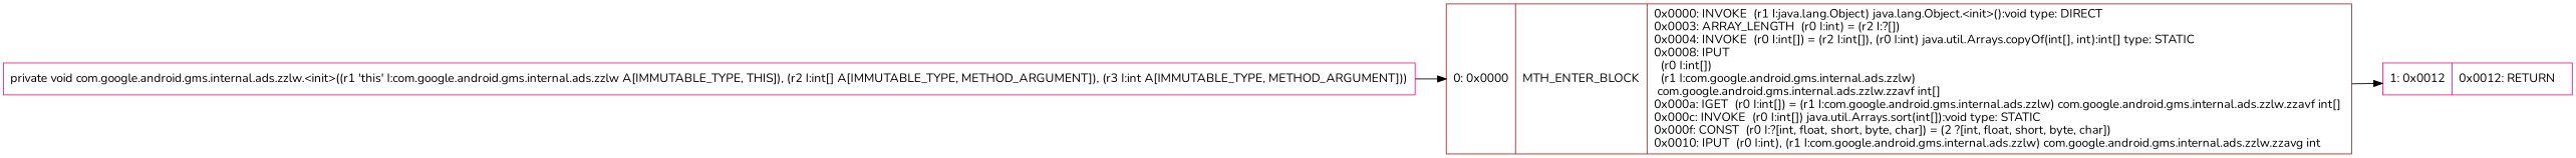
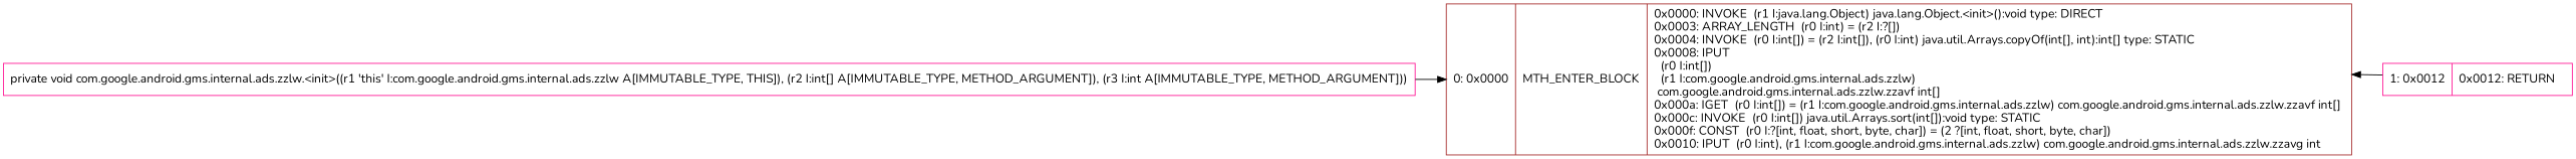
  digraph {
    rankdir=LR
    fontname=Nunito
    node [shape=record color=deeppink fontname=Nunito]
    edge [fontname=Nunito]
    n1 [label="{0\:\ 0x0000|MTH_ENTER_BLOCK\l|0x0000: INVOKE  (r1 I:java.lang.Object) java.lang.Object.\<init\>():void type: DIRECT \l0x0003: ARRAY_LENGTH  (r0 I:int) = (r2 I:?[]) \l0x0004: INVOKE  (r0 I:int[]) = (r2 I:int[]), (r0 I:int) java.util.Arrays.copyOf(int[], int):int[] type: STATIC \l0x0008: IPUT  \l  (r0 I:int[])\l  (r1 I:com.google.android.gms.internal.ads.zzlw)\l com.google.android.gms.internal.ads.zzlw.zzavf int[] \l0x000a: IGET  (r0 I:int[]) = (r1 I:com.google.android.gms.internal.ads.zzlw) com.google.android.gms.internal.ads.zzlw.zzavf int[] \l0x000c: INVOKE  (r0 I:int[]) java.util.Arrays.sort(int[]):void type: STATIC \l0x000f: CONST  (r0 I:?[int, float, short, byte, char]) = (2 ?[int, float, short, byte, char]) \l0x0010: IPUT  (r0 I:int), (r1 I:com.google.android.gms.internal.ads.zzlw) com.google.android.gms.internal.ads.zzlw.zzavg int \l}" color=brown]
    n2 [label="{1\:\ 0x0012|0x0012: RETURN   \l}"]
    n3 [label="{private void com.google.android.gms.internal.ads.zzlw.\<init\>((r1 'this' I:com.google.android.gms.internal.ads.zzlw A[IMMUTABLE_TYPE, THIS]), (r2 I:int[] A[IMMUTABLE_TYPE, METHOD_ARGUMENT]), (r3 I:int A[IMMUTABLE_TYPE, METHOD_ARGUMENT])) }"]
-   n1 -> n2
+   n2 -> n1
    n3 -> n1
  }
